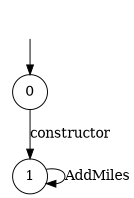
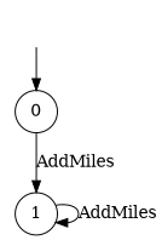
  digraph {
    rankdir=TB
    node [shape=circle]
    "" [shape=plaintext]
    n2 [label=0]
    n3 [label=1]
    "" -> n2
-   n2 -> n3 [label=constructor]
+   n2 -> n3 [label=AddMiles]
    n3 -> n3 [label=AddMiles]
  }
